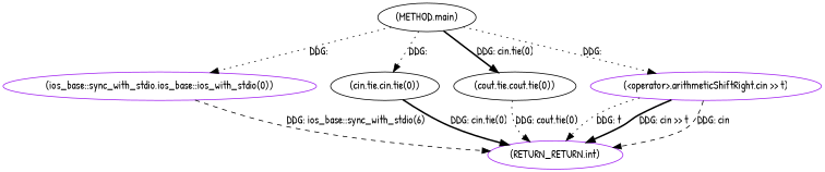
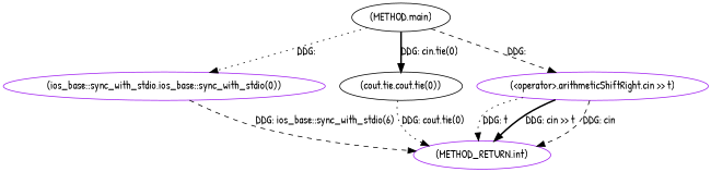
  digraph {
    fontname="Patrick Hand"
    node [color=black fontname="Patrick Hand"]
    edge [fontname="Patrick Hand" style=dotted]
    n1 [label="(METHOD,main)"]
-   n2 [color=purple label="(ios_base::sync_with_stdio,ios_base::ios_with_stdio(0))"]
-   n3 [label="(cin.tie,cin.tie(0))"]
+   n2 [color=purple label="(ios_base::sync_with_stdio,ios_base::sync_with_stdio(0))"]
    n4 [label="(cout.tie,cout.tie(0))"]
    n5 [color=purple label="(<operator>.arithmeticShiftRight,cin >> t)"]
-   n6 [color=purple label="(RETURN_RETURN,int)"]
+   n6 [color=purple label="(METHOD_RETURN,int)"]
    n1 -> n2 [label="DDG: "]
-   n1 -> n3 [label="DDG: "]
    n1 -> n4 [label="DDG: cin.tie(0)" style=bold]
-   n1 -> n5 [label="DDG: "]
+   n1 -> n5 [label="DDG: " style=dashed]
    n2 -> n6 [label="DDG: ios_base::sync_with_stdio(6)" style=dashed]
-   n3 -> n6 [label="DDG: cin.tie(0)" style=bold]
    n4 -> n6 [label="DDG: cout.tie(0)"]
    n5 -> n6 [label="DDG: t"]
    n5 -> n6 [label="DDG: cin >> t" style=bold]
    n5 -> n6 [label="DDG: cin" style=dashed]
  }
